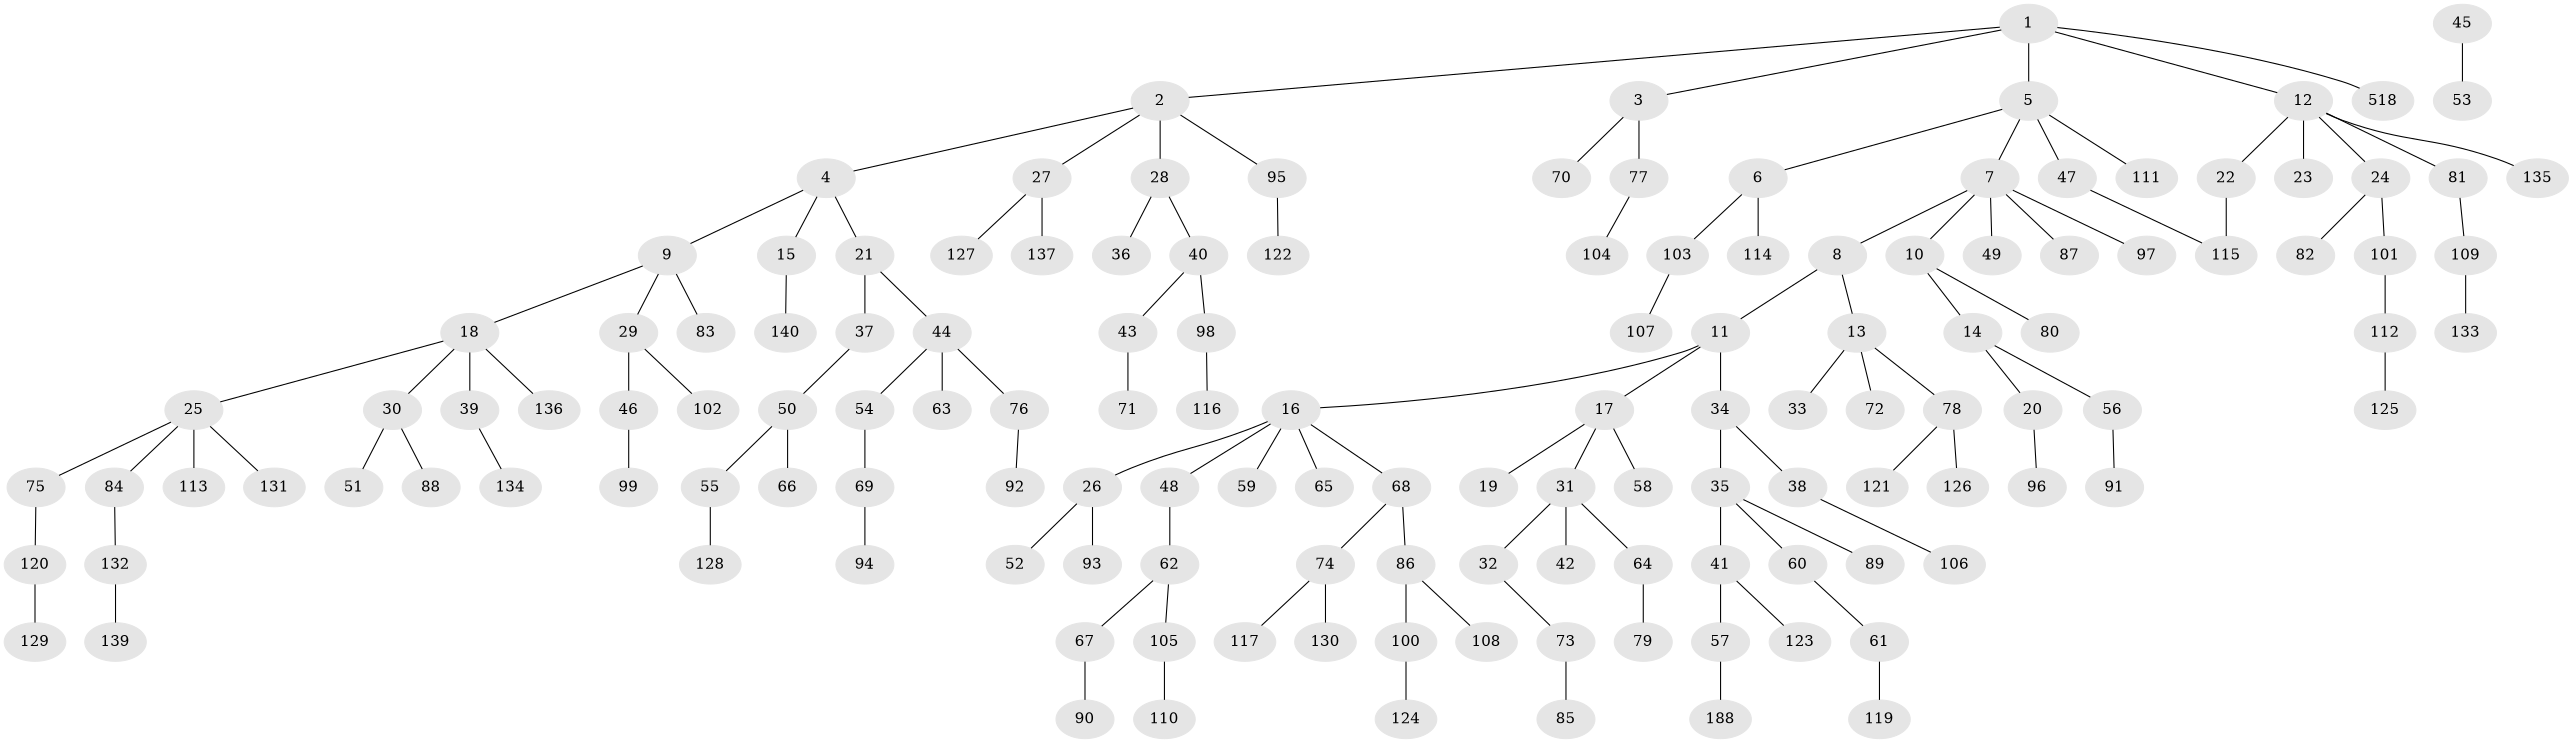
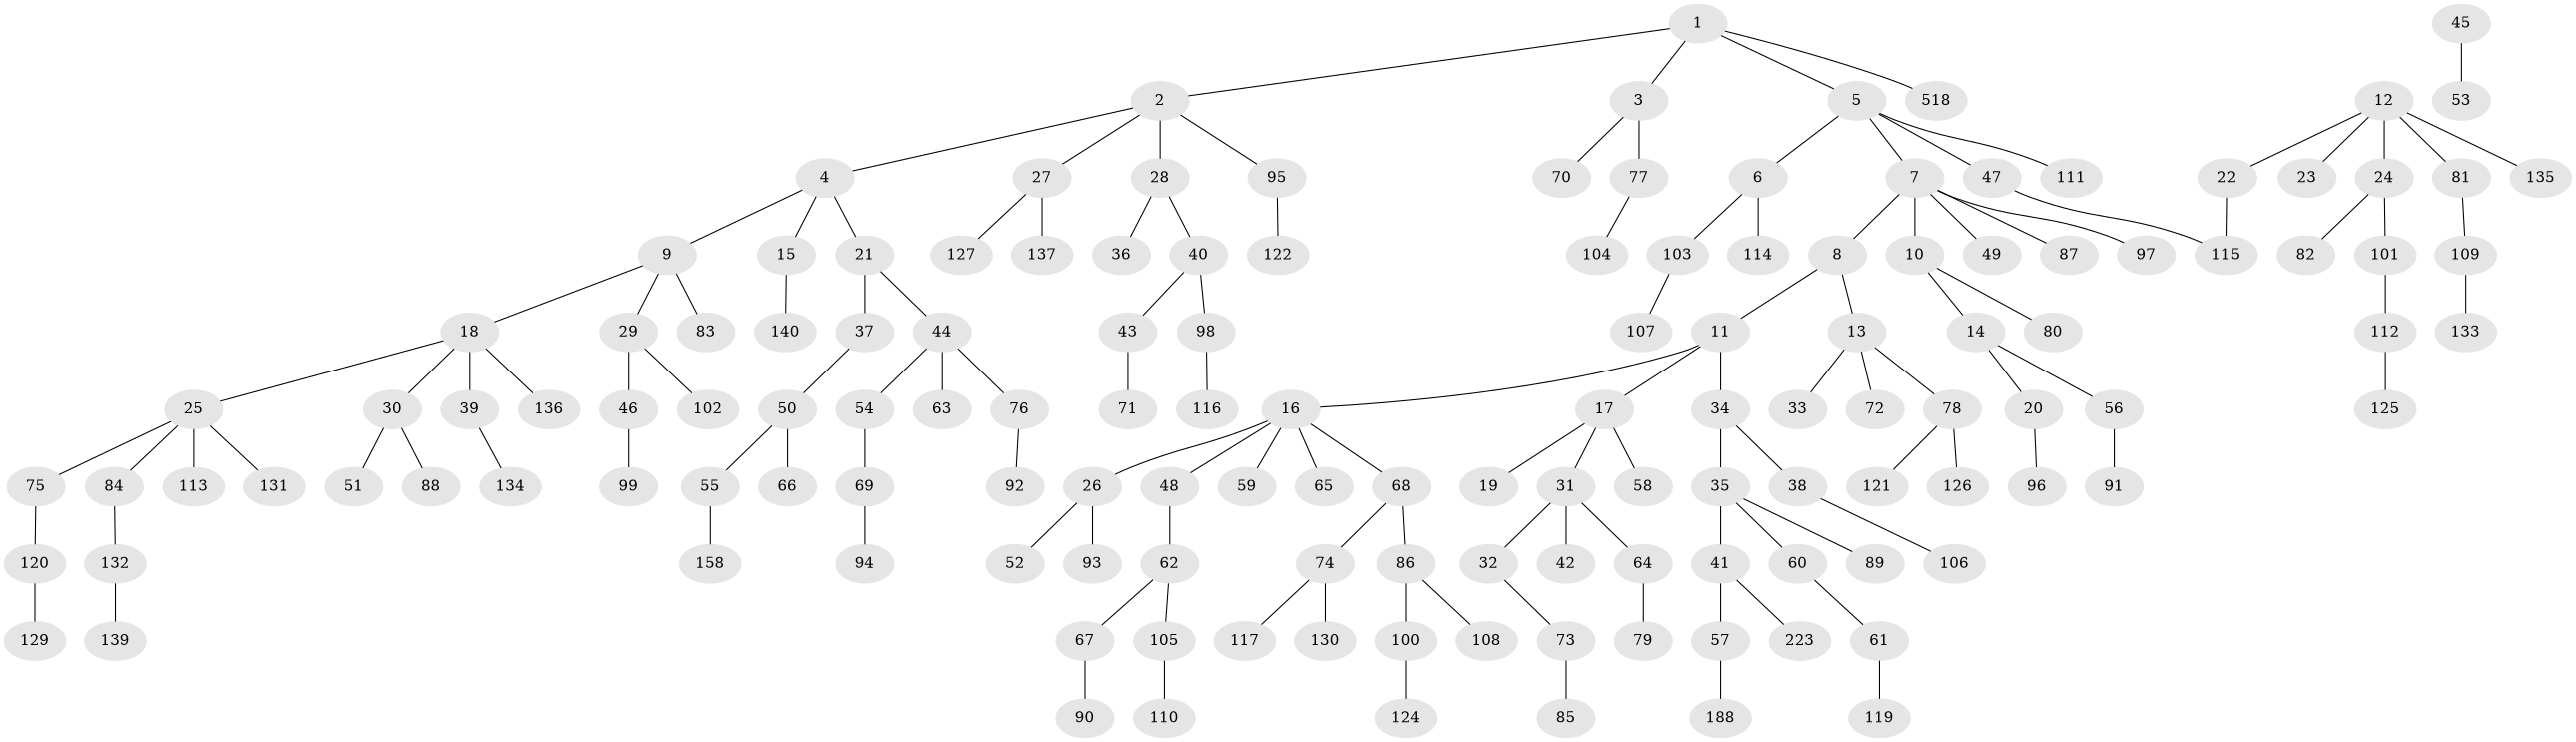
  graph {
    node [color=gray90 style=filled]
    1
    2
    3
    5
    12
    n6 [label=518]
    4
    27
    28
    95
    70
    77
    6
    7
    47
    111
    22
    23
    24
    81
    135
    9
    15
    21
    127
    137
    36
    40
    122
    104
    18
    29
    83
    140
    37
    44
    103
    114
    8
    10
    49
    87
    97
    115
    107
    11
    13
    14
    80
    16
    17
    34
    33
    72
    78
    25
    30
    39
    136
    46
    102
    20
    56
    26
    48
    59
    65
    68
    19
    31
    58
    35
    38
    82
    101
    109
    121
    126
    96
    91
    52
    93
    62
    74
    86
    32
    42
    64
    75
    84
    113
    131
    51
    88
    134
    50
    54
    63
    76
    45
    53
    112
    120
    132
    43
    98
    99
    73
    79
    85
    41
    60
    89
    106
    57
-   123
+   123 [label=223]
    61
    55
    66
    71
    116
    n122 [label=188]
    69
    92
    67
    105
-   128
+   128 [label=158]
    94
    119
    90
    110
    117
    130
    100
    108
    129
    133
    139
    124
    125
    1 -- 2
    1 -- 3
    1 -- 5
-   1 -- 12
    1 -- n6
    2 -- 4
    2 -- 27
    2 -- 28
    2 -- 95
    3 -- 70
    3 -- 77
    5 -- 6
    5 -- 7
    5 -- 47
    5 -- 111
    12 -- 22
    12 -- 23
    12 -- 24
    12 -- 81
    12 -- 135
    4 -- 9
    4 -- 15
    4 -- 21
    27 -- 127
    27 -- 137
    28 -- 36
    28 -- 40
    95 -- 122
    77 -- 104
    6 -- 103
    6 -- 114
    7 -- 8
    7 -- 10
    7 -- 49
    7 -- 87
    7 -- 97
    47 -- 115
    22 -- 115
    24 -- 82
    24 -- 101
    81 -- 109
    9 -- 18
    9 -- 29
    9 -- 83
    15 -- 140
    21 -- 37
    21 -- 44
    40 -- 43
    40 -- 98
    18 -- 25
    18 -- 30
    18 -- 39
    18 -- 136
    29 -- 46
    29 -- 102
    37 -- 50
    44 -- 54
    44 -- 63
    44 -- 76
    103 -- 107
    8 -- 11
    8 -- 13
    10 -- 14
    10 -- 80
    11 -- 16
    11 -- 17
    11 -- 34
    13 -- 33
    13 -- 72
    13 -- 78
    14 -- 20
    14 -- 56
    16 -- 26
    16 -- 48
    16 -- 59
    16 -- 65
    16 -- 68
    17 -- 19
    17 -- 31
    17 -- 58
    34 -- 35
    34 -- 38
    78 -- 121
    78 -- 126
    25 -- 75
    25 -- 84
    25 -- 113
    25 -- 131
    30 -- 51
    30 -- 88
    39 -- 134
    46 -- 99
    20 -- 96
    56 -- 91
    26 -- 52
    26 -- 93
    48 -- 62
    68 -- 74
    68 -- 86
    31 -- 32
    31 -- 42
    31 -- 64
    35 -- 41
    35 -- 60
    35 -- 89
    38 -- 106
    101 -- 112
    109 -- 133
    62 -- 67
    62 -- 105
    74 -- 117
    74 -- 130
    86 -- 100
    86 -- 108
    32 -- 73
    64 -- 79
    75 -- 120
    84 -- 132
    50 -- 55
    50 -- 66
    54 -- 69
    76 -- 92
    45 -- 53
    112 -- 125
    120 -- 129
    132 -- 139
    43 -- 71
    98 -- 116
    73 -- 85
    41 -- 57
    41 -- 123
    60 -- 61
    57 -- n122
    61 -- 119
    55 -- 128
    69 -- 94
    67 -- 90
    105 -- 110
    100 -- 124
  }
